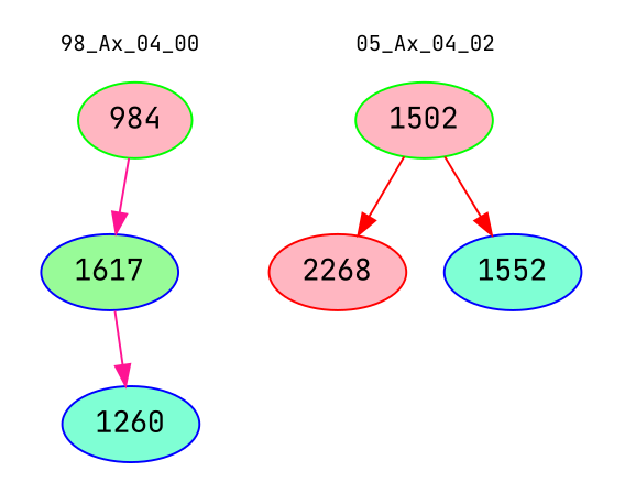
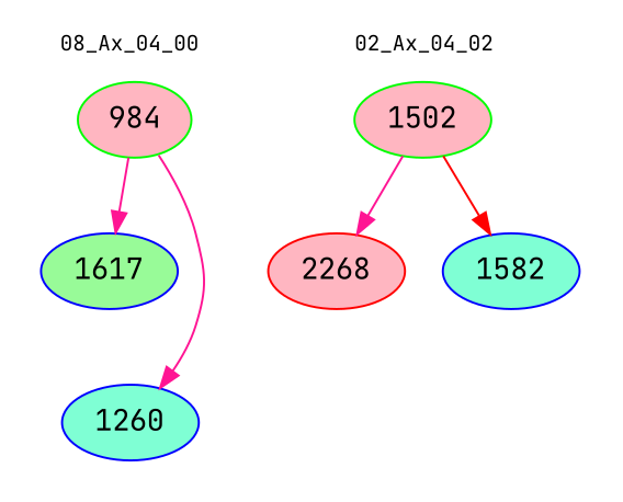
  digraph {
    fontname="JetBrains Mono"
    node [color=blue fillcolor=lightpink fontname="JetBrains Mono" style=filled]
    edge [color=deeppink fontname="JetBrains Mono"]
    n1 [color=green label=984]
    n2 [fillcolor=palegreen label=1617]
    n3 [fillcolor=aquamarine label=1260]
    n4 [color=green label=1502]
    n5 [color=red label=2268]
-   n6 [fillcolor=aquamarine label=1552]
+   n6 [fillcolor=aquamarine label=1582]
    subgraph cluster_1 {
      color=white
      fontsize=10
-     label="98_Ax_04_00"
+     label="08_Ax_04_00"
      n1
      n2
      n3
    }
    subgraph cluster_2 {
      color=white
      fontsize=10
-     label="05_Ax_04_02"
+     label="02_Ax_04_02"
      n4
      n5
      n6
    }
    n1 -> n2
-   n2 -> n3
-   n4 -> n5 [color=red]
+   n1 -> n3
+   n4 -> n5
    n4 -> n6 [color=red]
  }
